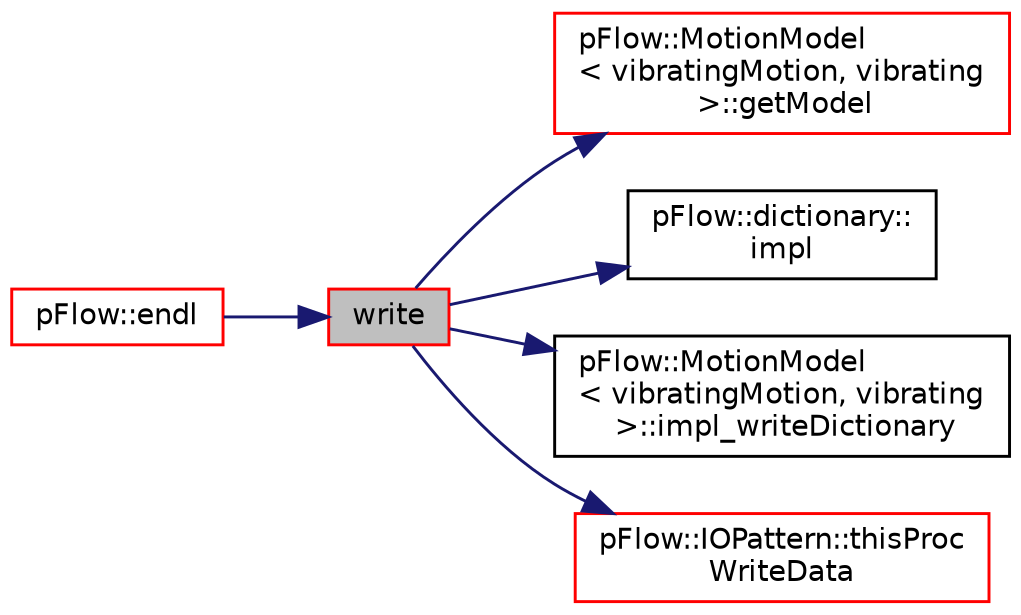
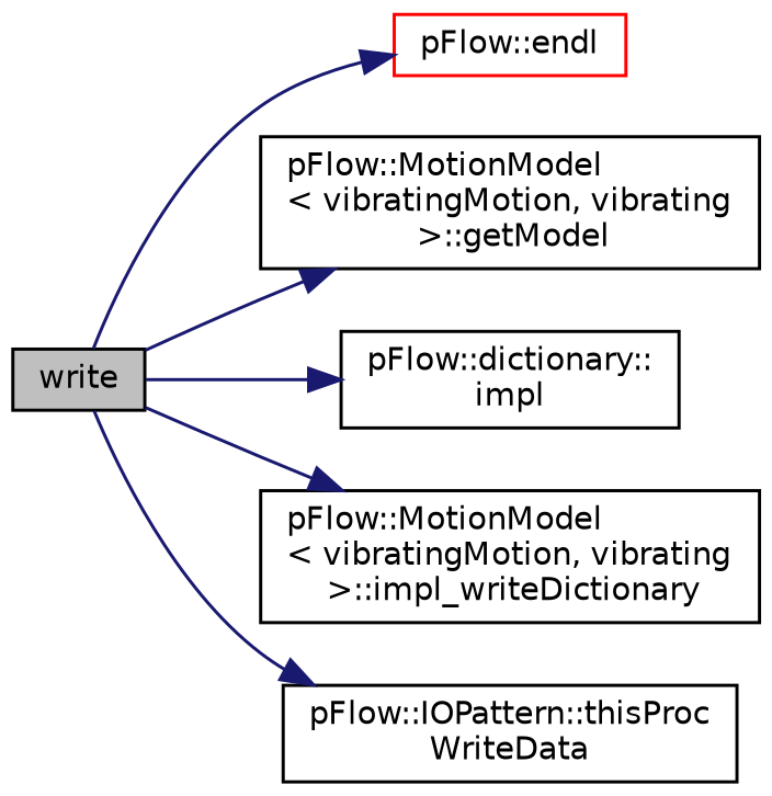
  digraph {
    rankdir=LR
    node [color=black fillcolor=white fontname=Helvetica fontsize=10 shape=record style=filled]
    edge [color=midnightblue fontname=Helvetica fontsize=10 labelfontname=Helvetica labelfontsize=10 style=solid]
-   n1 [color=red fillcolor=grey75 fontcolor=black height=0.2 label=write width=0.4]
+   n1 [fillcolor=grey75 fontcolor=black height=0.2 label=write width=0.4]
    n2 [color=red height=0.2 label="pFlow::endl" width=0.4]
-   n3 [color=red height=0.2 label="pFlow::MotionModel\l\< vibratingMotion, vibrating\l \>::getModel" width=0.4]
+   n3 [height=0.2 label="pFlow::MotionModel\l\< vibratingMotion, vibrating\l \>::getModel" width=0.4]
    n4 [height=0.2 label="pFlow::dictionary::\limpl" width=0.4]
    n5 [height=0.2 label="pFlow::MotionModel\l\< vibratingMotion, vibrating\l \>::impl_writeDictionary" width=0.4]
-   n6 [color=red height=0.2 label="pFlow::IOPattern::thisProc\lWriteData" width=0.4]
-   n2 -> n1
+   n6 [height=0.2 label="pFlow::IOPattern::thisProc\lWriteData" width=0.4]
+   n1 -> n2
    n1 -> n3
    n1 -> n4
    n1 -> n5
    n1 -> n6
  }
